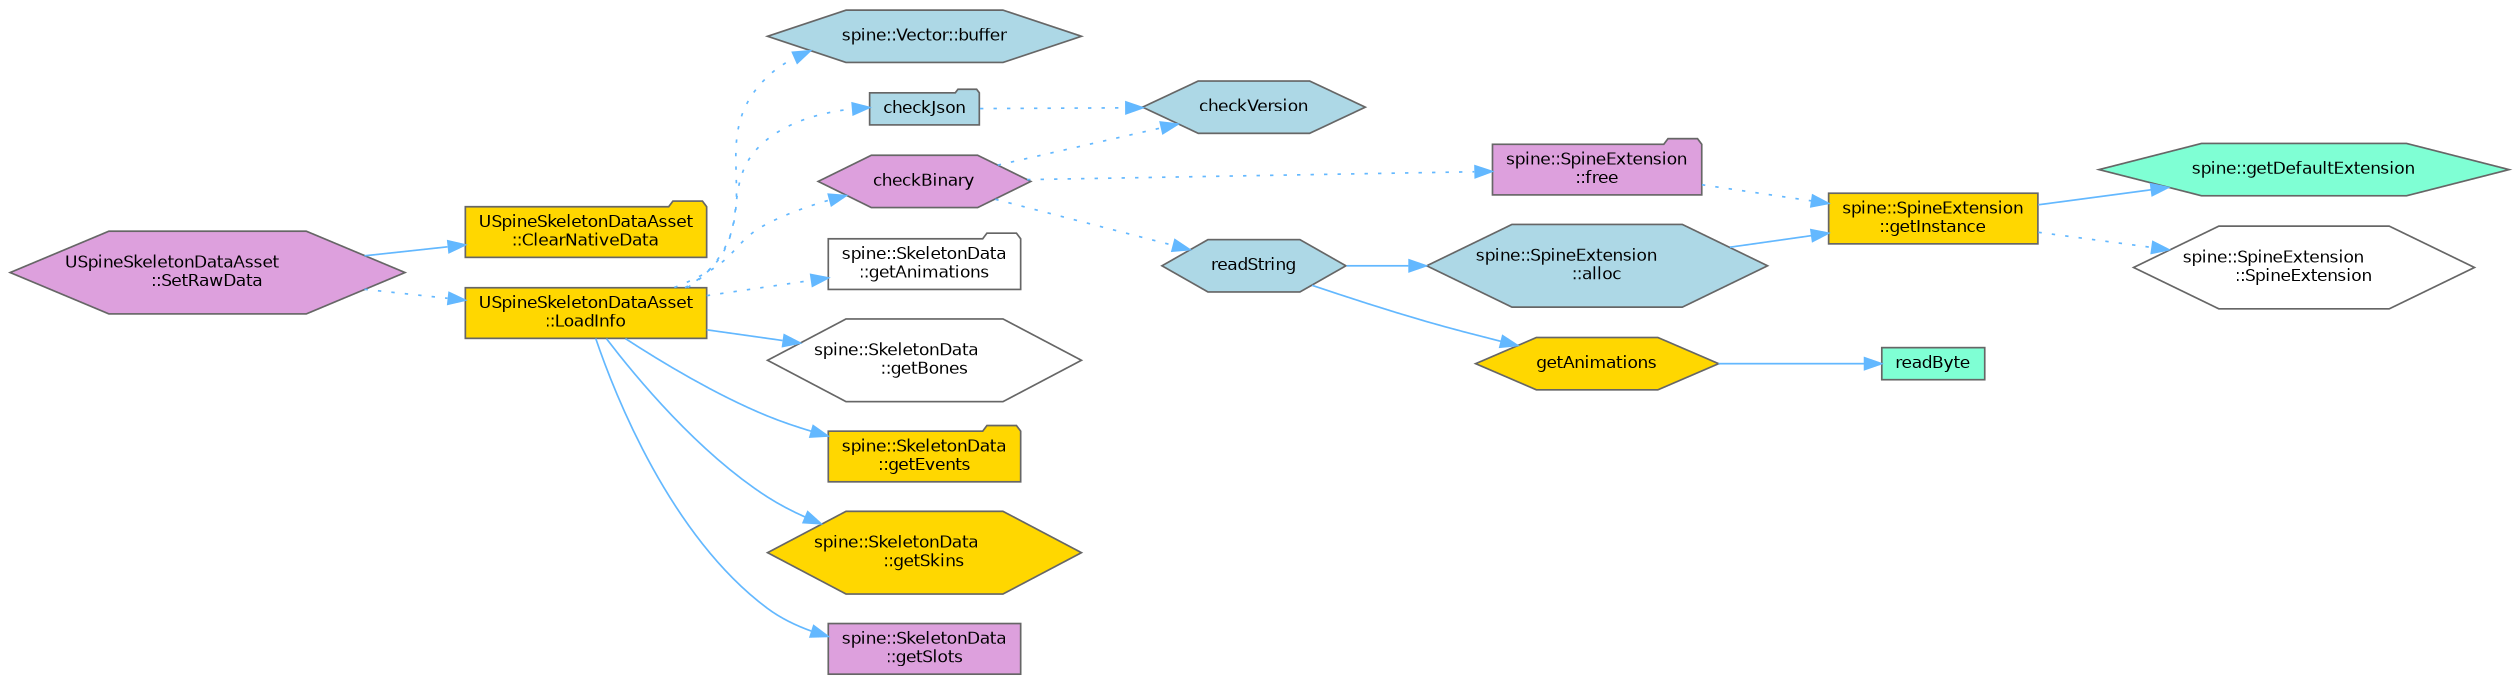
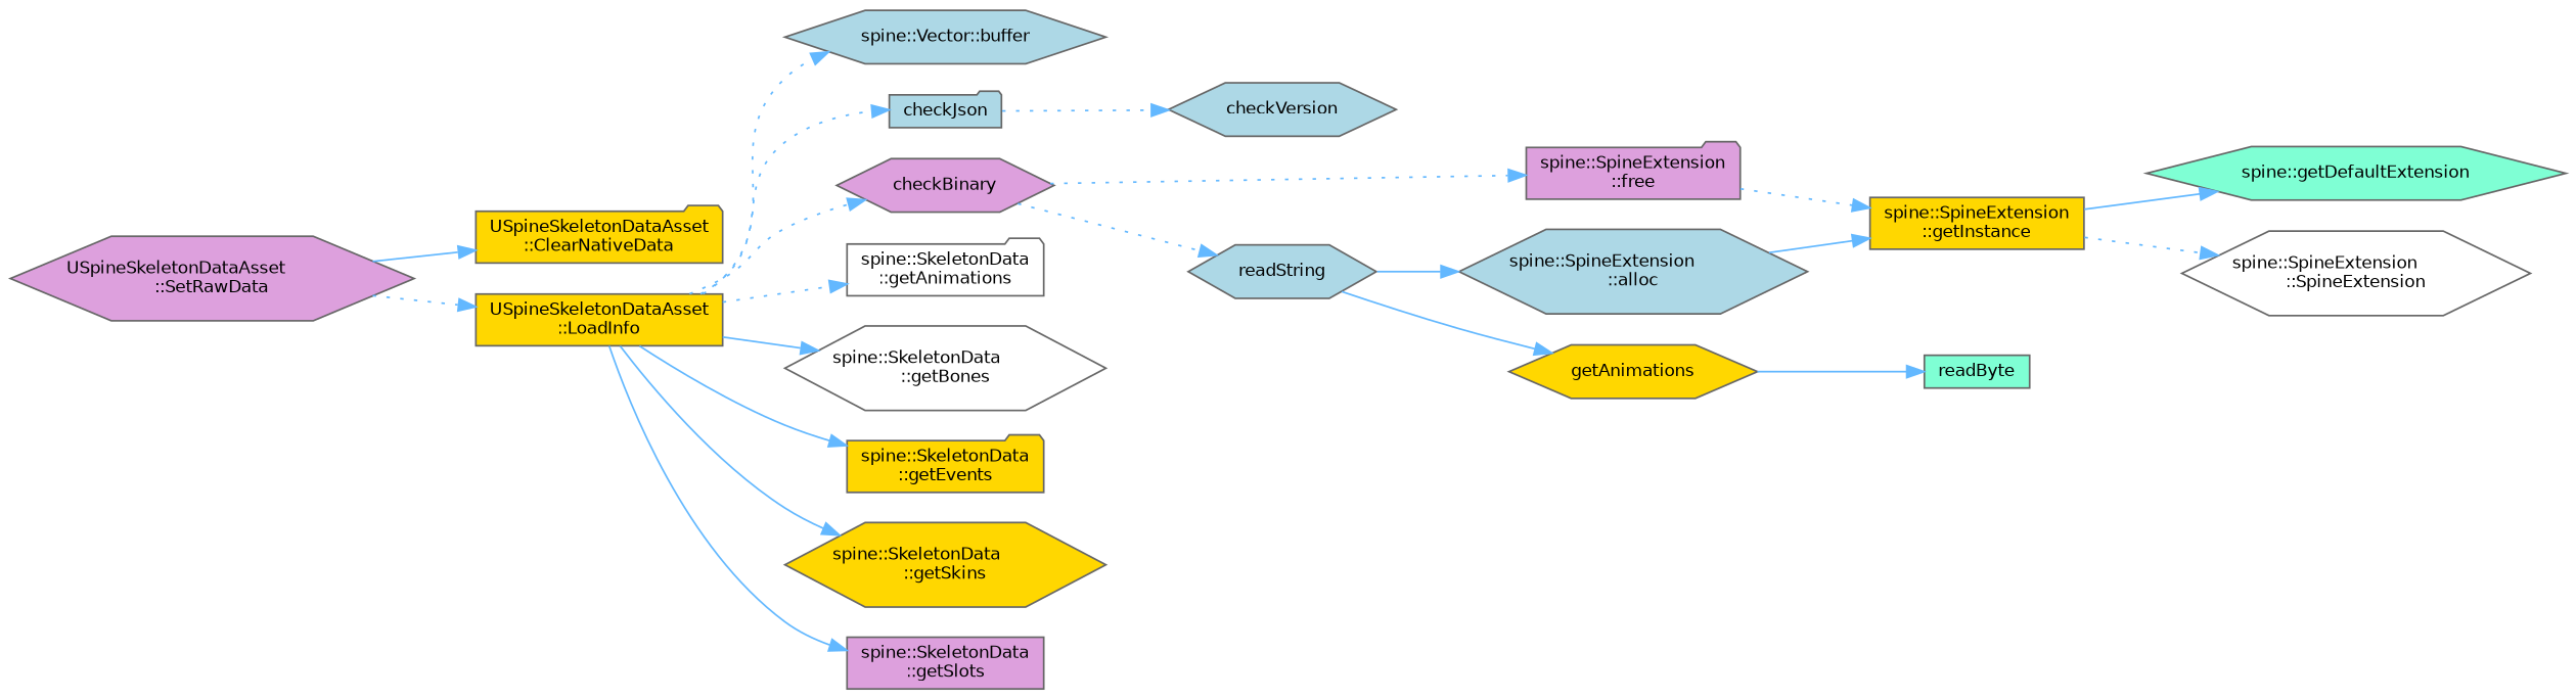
  digraph {
    rankdir=LR
    node [color=grey40 fillcolor=gold fontname=Helvetica fontsize=10 shape=hexagon style=filled]
    edge [color=steelblue1 fontname=Helvetica fontsize=10 labelfontname=Helvetica labelfontsize=10 style=dotted]
    n1 [color=gray40 fillcolor=plum fontcolor=black height=0.2 label="USpineSkeletonDataAsset\l::SetRawData" width=0.4]
    n2 [height=0.2 label="USpineSkeletonDataAsset\l::ClearNativeData" shape=folder width=0.4]
    n3 [height=0.2 label="USpineSkeletonDataAsset\l::LoadInfo" shape=box width=0.4]
    n4 [fillcolor=lightblue height=0.2 label="spine::Vector::buffer" width=0.4]
    n5 [fillcolor=plum height=0.2 label=checkBinary width=0.4]
    n6 [fillcolor=lightblue height=0.2 label=checkJson shape=folder width=0.4]
    n7 [fillcolor=white height=0.2 label="spine::SkeletonData\l::getAnimations" shape=folder width=0.4]
    n8 [fillcolor=white height=0.2 label="spine::SkeletonData\l::getBones" width=0.4]
    n9 [height=0.2 label="spine::SkeletonData\l::getEvents" shape=folder width=0.4]
    n10 [height=0.2 label="spine::SkeletonData\l::getSkins" width=0.4]
    n11 [fillcolor=plum height=0.2 label="spine::SkeletonData\l::getSlots" shape=box width=0.4]
    n12 [fillcolor=lightblue height=0.2 label=checkVersion width=0.4]
    n13 [fillcolor=plum height=0.2 label="spine::SpineExtension\l::free" shape=folder width=0.4]
    n14 [fillcolor=lightblue height=0.2 label=readString width=0.4]
    n15 [height=0.2 label="spine::SpineExtension\l::getInstance" shape=box width=0.4]
    n16 [fillcolor=lightblue height=0.2 label="spine::SpineExtension\l::alloc" width=0.4]
    n17 [height=0.2 label=getAnimations width=0.4]
    n18 [fillcolor=aquamarine height=0.2 label="spine::getDefaultExtension" width=0.4]
    n19 [fillcolor=white height=0.2 label="spine::SpineExtension\l::SpineExtension" width=0.4]
    n20 [fillcolor=aquamarine height=0.2 label=readByte shape=box width=0.4]
    n1 -> n2 [style=solid]
    n1 -> n3
    n3 -> n4
    n3 -> n5
    n3 -> n6
    n3 -> n7
    n3 -> n8 [style=solid]
    n3 -> n9 [style=solid]
    n3 -> n10 [style=solid]
    n3 -> n11 [style=solid]
-   n5 -> n12
    n5 -> n13
    n5 -> n14
    n6 -> n12
    n13 -> n15
    n14 -> n16 [style=solid]
    n14 -> n17 [style=solid]
    n15 -> n18 [style=solid]
    n15 -> n19
    n16 -> n15 [style=solid]
    n17 -> n20 [style=solid]
  }
